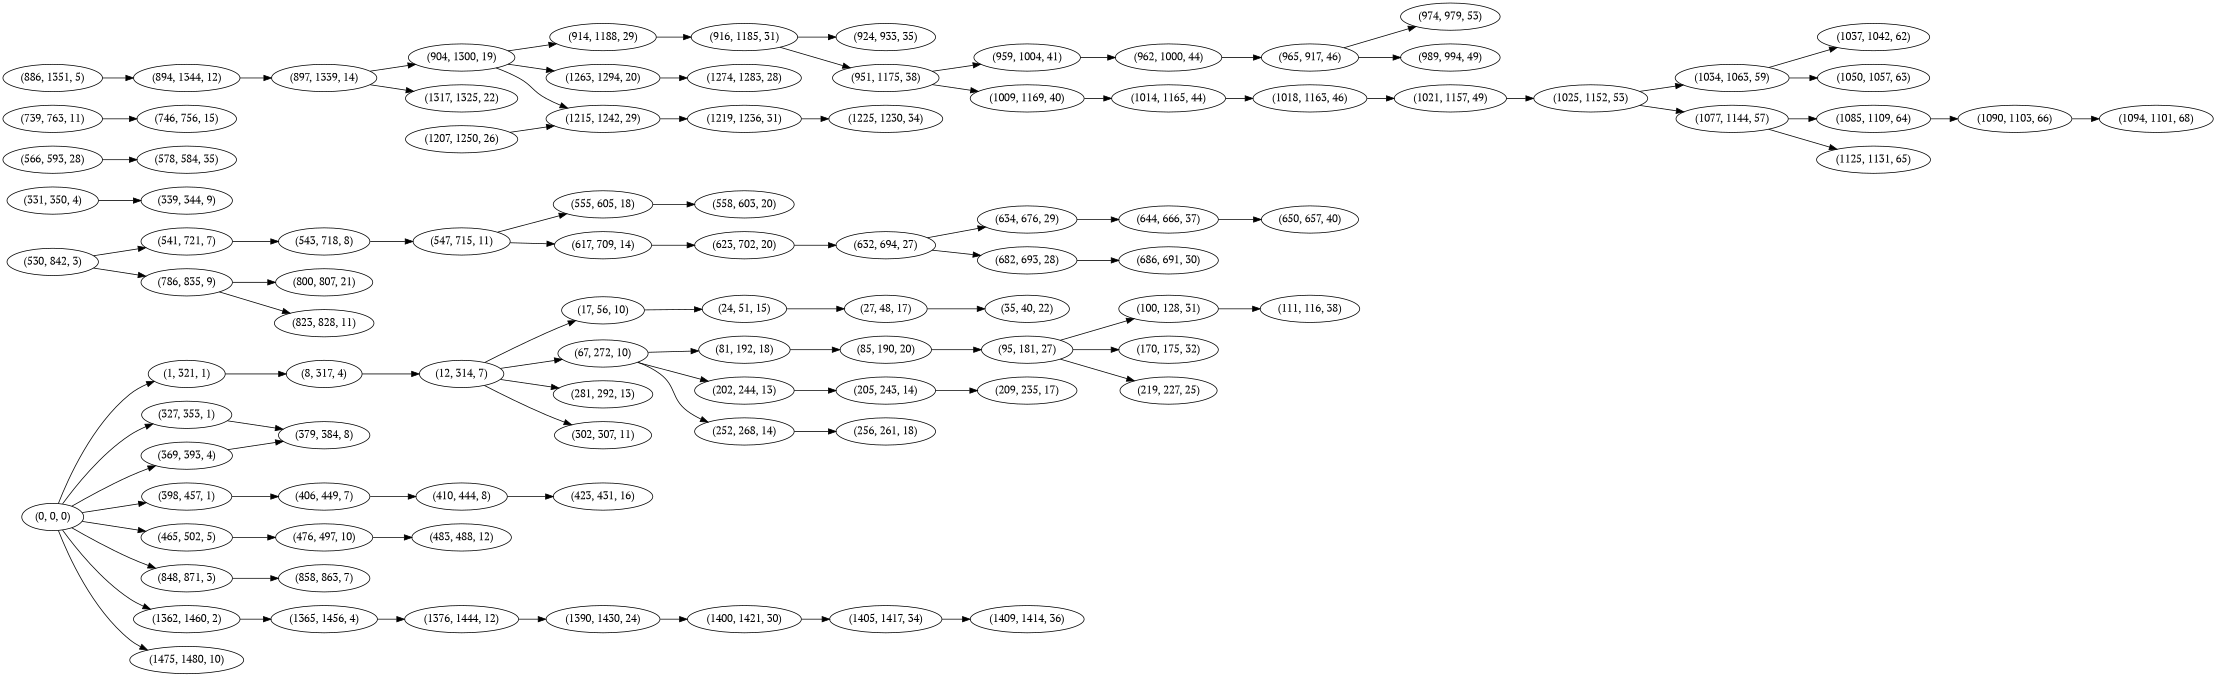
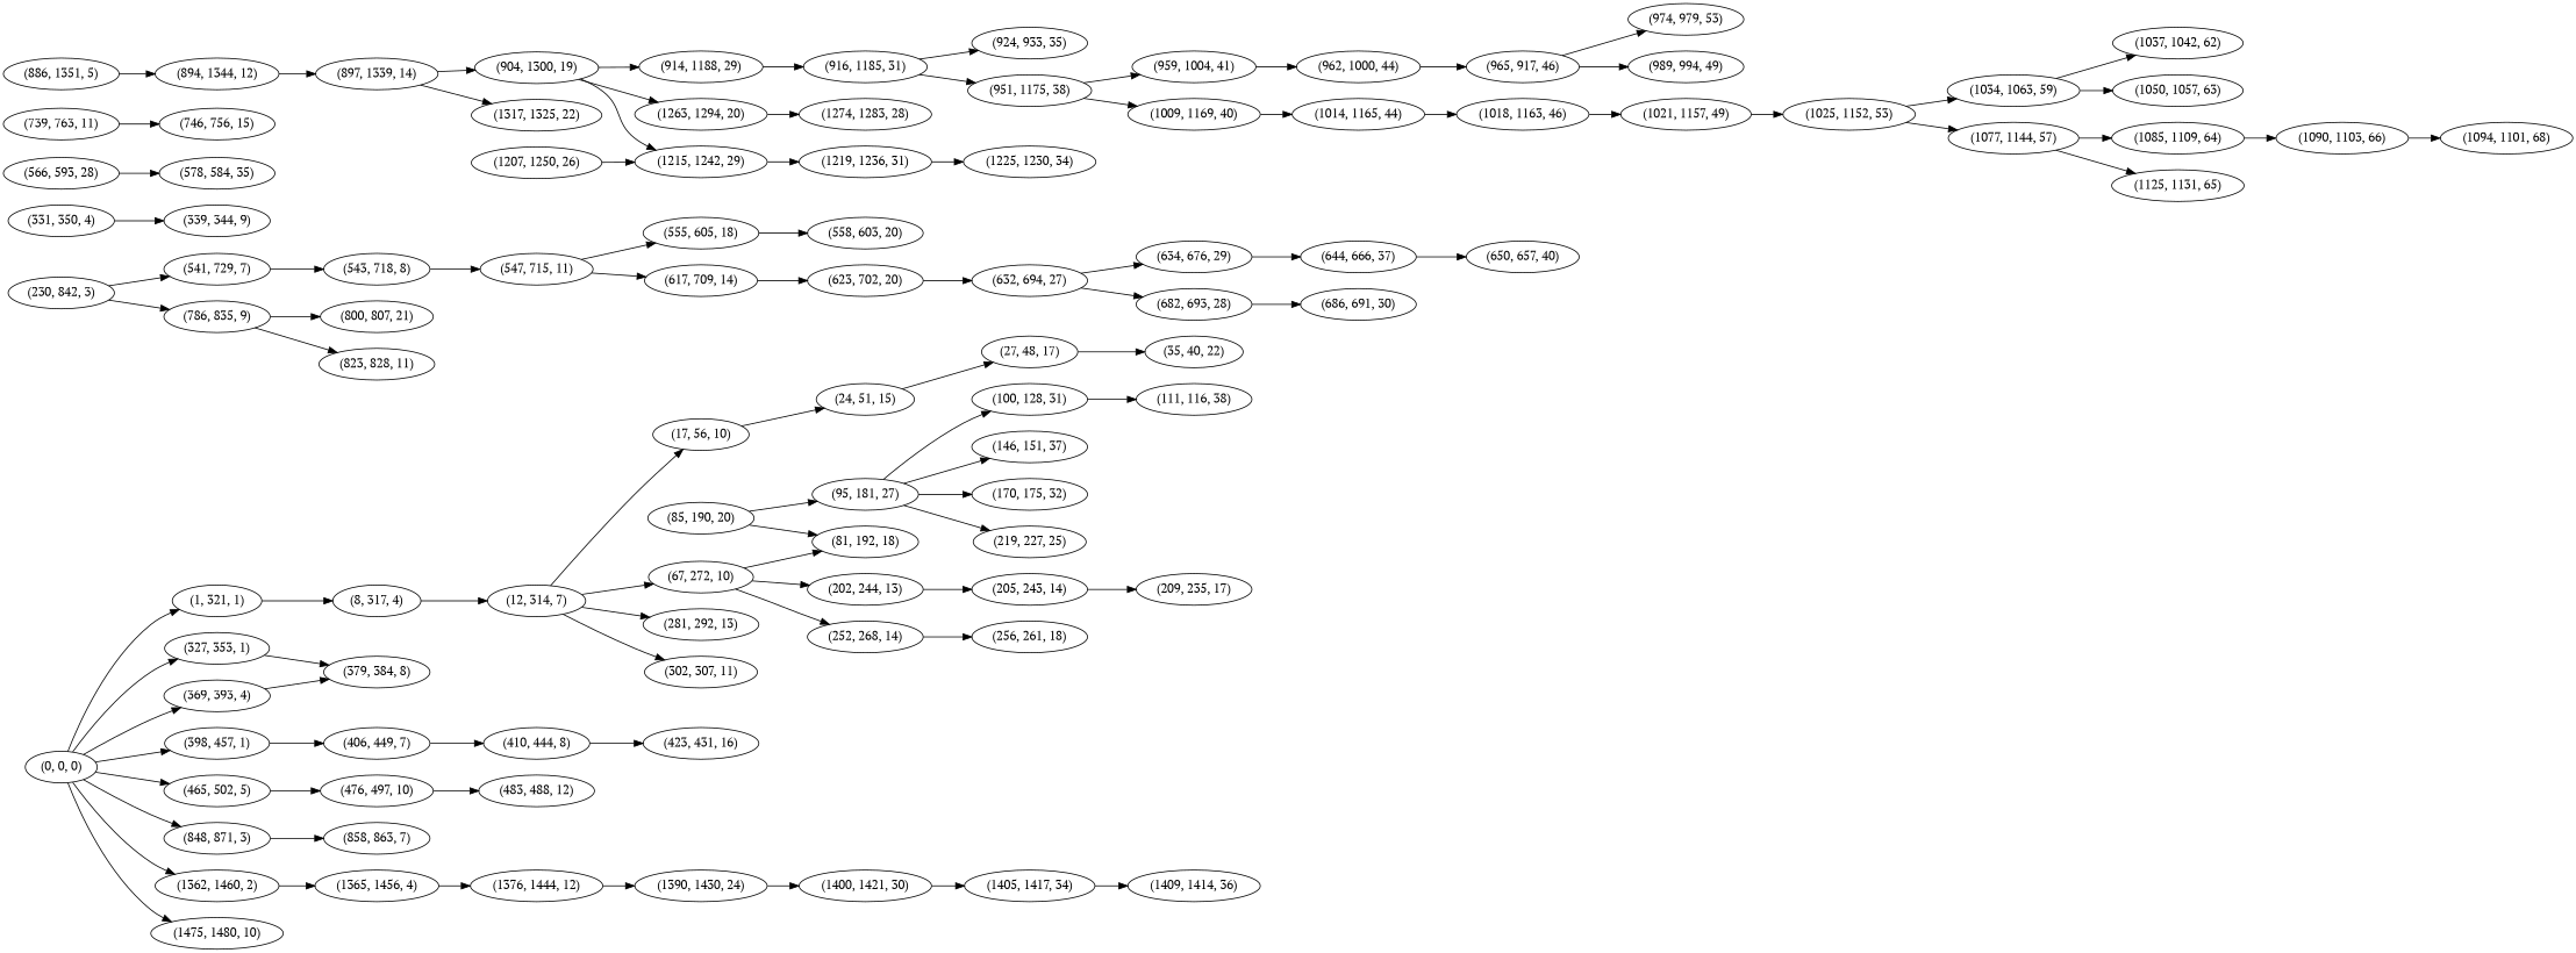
  digraph {
    fontname="PT Serif"
    rankdir=LR
    node [fontname="PT Serif"]
    edge [fontname="PT Serif"]
    "(0, 0, 0)"
    "(1, 321, 1)"
    "(327, 353, 1)"
    "(369, 393, 4)"
    "(398, 457, 1)"
    "(465, 502, 5)"
    "(848, 871, 3)"
    "(1362, 1460, 2)"
    "(1475, 1480, 10)"
    "(8, 317, 4)"
    "(379, 384, 8)"
    "(406, 449, 7)"
    "(476, 497, 10)"
-   "(530, 842, 3)"
-   "(541, 721, 7)"
+   "(530, 842, 3)" [label="(230, 842, 3)"]
+   "(541, 721, 7)" [label="(541, 729, 7)"]
    "(786, 835, 9)"
    "(858, 863, 7)"
    "(1365, 1456, 4)"
    "(12, 314, 7)"
    "(17, 56, 10)"
    "(67, 272, 10)"
    "(281, 292, 13)"
    "(302, 307, 11)"
    "(24, 51, 15)"
    "(81, 192, 18)"
    "(202, 244, 13)"
    "(252, 268, 14)"
    "(27, 48, 17)"
    "(35, 40, 22)"
    "(85, 190, 20)"
    "(205, 243, 14)"
    "(256, 261, 18)"
    "(95, 181, 27)"
    "(100, 128, 31)"
+   "(146, 151, 37)"
    "(170, 175, 32)"
    "(219, 227, 25)"
    "(111, 116, 38)"
    "(209, 235, 17)"
    "(331, 350, 4)"
    "(339, 344, 9)"
    "(410, 444, 8)"
    "(423, 431, 16)"
    "(483, 488, 12)"
    "(543, 718, 8)"
    "(800, 807, 21)"
    "(823, 828, 11)"
    "(547, 715, 11)"
    "(555, 605, 18)"
    "(617, 709, 14)"
    "(558, 603, 20)"
    "(623, 702, 20)"
    "(566, 593, 28)"
    "(578, 584, 35)"
    "(632, 694, 27)"
    "(634, 676, 29)"
    "(682, 693, 28)"
    "(644, 666, 37)"
    "(686, 691, 30)"
    "(650, 657, 40)"
    "(739, 763, 11)"
    "(746, 756, 15)"
    "(886, 1351, 5)"
    "(894, 1344, 12)"
    "(897, 1339, 14)"
    "(904, 1300, 19)"
    "(1317, 1325, 22)"
    "(914, 1188, 29)"
    "(1263, 1294, 20)"
    "(1215, 1242, 29)"
    "(916, 1185, 31)"
    "(1207, 1250, 26)"
    "(1274, 1283, 28)"
    "(924, 933, 35)"
    "(951, 1175, 38)"
    "(959, 1004, 41)"
    "(1009, 1169, 40)"
    "(962, 1000, 44)"
    "(1014, 1165, 44)"
    n80 [label="(965, 917, 46)"]
    "(974, 979, 53)"
    "(989, 994, 49)"
    "(1018, 1163, 46)"
    "(1021, 1157, 49)"
    "(1025, 1152, 53)"
    "(1034, 1063, 59)"
    "(1077, 1144, 57)"
    "(1037, 1042, 62)"
    "(1050, 1057, 63)"
    "(1085, 1109, 64)"
    "(1125, 1131, 65)"
    "(1090, 1103, 66)"
    "(1094, 1101, 68)"
    "(1219, 1236, 31)"
    "(1225, 1230, 34)"
    "(1376, 1444, 12)"
    "(1390, 1430, 24)"
    "(1400, 1421, 30)"
    "(1405, 1417, 34)"
    "(1409, 1414, 36)"
    "(0, 0, 0)" -> "(1, 321, 1)"
    "(0, 0, 0)" -> "(327, 353, 1)"
    "(0, 0, 0)" -> "(369, 393, 4)"
    "(0, 0, 0)" -> "(398, 457, 1)"
    "(0, 0, 0)" -> "(465, 502, 5)"
    "(0, 0, 0)" -> "(848, 871, 3)"
    "(0, 0, 0)" -> "(1362, 1460, 2)"
    "(0, 0, 0)" -> "(1475, 1480, 10)"
    "(1, 321, 1)" -> "(8, 317, 4)"
    "(327, 353, 1)" -> "(379, 384, 8)"
    "(369, 393, 4)" -> "(379, 384, 8)"
    "(398, 457, 1)" -> "(406, 449, 7)"
    "(465, 502, 5)" -> "(476, 497, 10)"
    "(848, 871, 3)" -> "(858, 863, 7)"
    "(1362, 1460, 2)" -> "(1365, 1456, 4)"
    "(8, 317, 4)" -> "(12, 314, 7)"
    "(406, 449, 7)" -> "(410, 444, 8)"
    "(476, 497, 10)" -> "(483, 488, 12)"
    "(530, 842, 3)" -> "(541, 721, 7)"
    "(530, 842, 3)" -> "(786, 835, 9)"
    "(541, 721, 7)" -> "(543, 718, 8)"
    "(786, 835, 9)" -> "(800, 807, 21)"
    "(786, 835, 9)" -> "(823, 828, 11)"
    "(1365, 1456, 4)" -> "(1376, 1444, 12)"
    "(12, 314, 7)" -> "(17, 56, 10)"
    "(12, 314, 7)" -> "(67, 272, 10)"
    "(12, 314, 7)" -> "(281, 292, 13)"
    "(12, 314, 7)" -> "(302, 307, 11)"
    "(17, 56, 10)" -> "(24, 51, 15)"
    "(67, 272, 10)" -> "(81, 192, 18)"
    "(67, 272, 10)" -> "(202, 244, 13)"
    "(67, 272, 10)" -> "(252, 268, 14)"
    "(24, 51, 15)" -> "(27, 48, 17)"
-   "(81, 192, 18)" -> "(85, 190, 20)"
+   "(85, 190, 20)" -> "(81, 192, 18)"
    "(202, 244, 13)" -> "(205, 243, 14)"
    "(252, 268, 14)" -> "(256, 261, 18)"
    "(27, 48, 17)" -> "(35, 40, 22)"
    "(85, 190, 20)" -> "(95, 181, 27)"
    "(205, 243, 14)" -> "(209, 235, 17)"
    "(95, 181, 27)" -> "(100, 128, 31)"
+   "(95, 181, 27)" -> "(146, 151, 37)"
    "(95, 181, 27)" -> "(170, 175, 32)"
    "(95, 181, 27)" -> "(219, 227, 25)"
    "(100, 128, 31)" -> "(111, 116, 38)"
    "(331, 350, 4)" -> "(339, 344, 9)"
    "(410, 444, 8)" -> "(423, 431, 16)"
    "(543, 718, 8)" -> "(547, 715, 11)"
    "(547, 715, 11)" -> "(555, 605, 18)"
    "(547, 715, 11)" -> "(617, 709, 14)"
    "(555, 605, 18)" -> "(558, 603, 20)"
    "(617, 709, 14)" -> "(623, 702, 20)"
    "(623, 702, 20)" -> "(632, 694, 27)"
    "(566, 593, 28)" -> "(578, 584, 35)"
    "(632, 694, 27)" -> "(634, 676, 29)"
    "(632, 694, 27)" -> "(682, 693, 28)"
    "(634, 676, 29)" -> "(644, 666, 37)"
    "(682, 693, 28)" -> "(686, 691, 30)"
    "(644, 666, 37)" -> "(650, 657, 40)"
    "(739, 763, 11)" -> "(746, 756, 15)"
    "(886, 1351, 5)" -> "(894, 1344, 12)"
    "(894, 1344, 12)" -> "(897, 1339, 14)"
    "(897, 1339, 14)" -> "(904, 1300, 19)"
    "(897, 1339, 14)" -> "(1317, 1325, 22)"
    "(904, 1300, 19)" -> "(914, 1188, 29)"
    "(904, 1300, 19)" -> "(1263, 1294, 20)"
    "(904, 1300, 19)" -> "(1215, 1242, 29)"
    "(914, 1188, 29)" -> "(916, 1185, 31)"
    "(1263, 1294, 20)" -> "(1274, 1283, 28)"
    "(1215, 1242, 29)" -> "(1219, 1236, 31)"
    "(916, 1185, 31)" -> "(924, 933, 35)"
    "(916, 1185, 31)" -> "(951, 1175, 38)"
    "(1207, 1250, 26)" -> "(1215, 1242, 29)"
    "(951, 1175, 38)" -> "(959, 1004, 41)"
    "(951, 1175, 38)" -> "(1009, 1169, 40)"
    "(959, 1004, 41)" -> "(962, 1000, 44)"
    "(1009, 1169, 40)" -> "(1014, 1165, 44)"
    "(962, 1000, 44)" -> n80
    "(1014, 1165, 44)" -> "(1018, 1163, 46)"
    n80 -> "(974, 979, 53)"
    n80 -> "(989, 994, 49)"
    "(1018, 1163, 46)" -> "(1021, 1157, 49)"
    "(1021, 1157, 49)" -> "(1025, 1152, 53)"
    "(1025, 1152, 53)" -> "(1034, 1063, 59)"
    "(1025, 1152, 53)" -> "(1077, 1144, 57)"
    "(1034, 1063, 59)" -> "(1037, 1042, 62)"
    "(1034, 1063, 59)" -> "(1050, 1057, 63)"
    "(1077, 1144, 57)" -> "(1085, 1109, 64)"
    "(1077, 1144, 57)" -> "(1125, 1131, 65)"
    "(1085, 1109, 64)" -> "(1090, 1103, 66)"
    "(1090, 1103, 66)" -> "(1094, 1101, 68)"
    "(1219, 1236, 31)" -> "(1225, 1230, 34)"
    "(1376, 1444, 12)" -> "(1390, 1430, 24)"
    "(1390, 1430, 24)" -> "(1400, 1421, 30)"
    "(1400, 1421, 30)" -> "(1405, 1417, 34)"
    "(1405, 1417, 34)" -> "(1409, 1414, 36)"
  }
